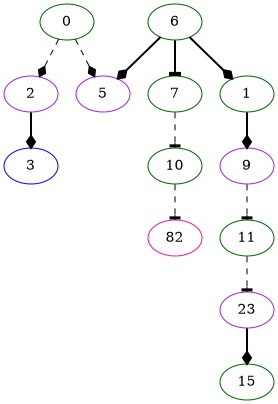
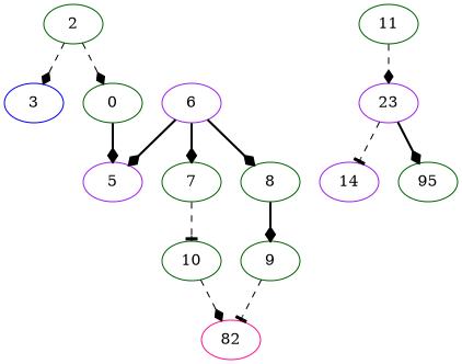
  digraph {
    node [alpha=0.13 color=darkgreen]
    edge [arrowhead=diamond style=dashed]
-   2 [color=purple expect_size=27420672]
+   2 [expect_size=27420672]
    3 [alpha=0.14 color=blue expect_size=41965568]
    n3 [alpha=0.11 expect_size=28618752 label=0]
    5 [alpha=0.09 color=purple expect_size=32112640]
-   6 [alpha=0.07 expect_size=6575104]
+   6 [alpha=0.07 color=purple expect_size=6575104]
    7 [alpha=0.00 expect_size=26320896]
-   8 [alpha=0.12 expect_size=45964288 label=1]
+   8 [alpha=0.12 expect_size=45964288]
    10 [alpha=0.08 expect_size=16064512]
-   9 [alpha=0.03 color=purple expect_size=18521088]
+   9 [alpha=0.03 expect_size=18521088]
    n10 [alpha=0.17 color=deeppink expect_size=9491456 label=82]
    11 [alpha=0.01 expect_size=48567296]
    n12 [color=purple expect_size=40816640 label=23]
-   15 [alpha=0.19 expect_size=51568640]
-   2 -> 3 [style=bold]
-   n3 -> 2
-   n3 -> 5
+   14 [alpha=0.18 color=purple expect_size=25859072]
+   15 [alpha=0.19 expect_size=51568640 label=95]
+   2 -> 3
+   2 -> n3
+   n3 -> 5 [style=bold]
    6 -> 5 [style=bold]
-   6 -> 7 [arrowhead=tee style=bold]
+   6 -> 7 [style=bold]
    6 -> 8 [style=bold]
    7 -> 10 [arrowhead=tee]
    8 -> 9 [style=bold]
-   10 -> n10 [arrowhead=tee]
-   9 -> 11 [arrowhead=tee]
-   11 -> n12 [arrowhead=tee]
+   10 -> n10
+   9 -> n10 [arrowhead=tee]
+   11 -> n12
+   n12 -> 14 [arrowhead=tee]
    n12 -> 15 [style=bold]
  }
